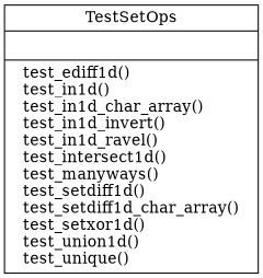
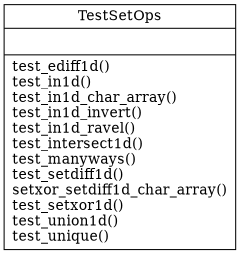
  digraph {
    rankdir=BT
-   n1 [color=black fontcolor=black label=<{TestSetOps|<br ALIGN="LEFT"/>|test_ediff1d()<br ALIGN="LEFT"/>test_in1d()<br ALIGN="LEFT"/>test_in1d_char_array()<br ALIGN="LEFT"/>test_in1d_invert()<br ALIGN="LEFT"/>test_in1d_ravel()<br ALIGN="LEFT"/>test_intersect1d()<br ALIGN="LEFT"/>test_manyways()<br ALIGN="LEFT"/>test_setdiff1d()<br ALIGN="LEFT"/>test_setdiff1d_char_array()<br ALIGN="LEFT"/>test_setxor1d()<br ALIGN="LEFT"/>test_union1d()<br ALIGN="LEFT"/>test_unique()<br ALIGN="LEFT"/>}> shape=record style=solid]
+   n1 [color=black fontcolor=black label=<{TestSetOps|<br ALIGN="LEFT"/>|test_ediff1d()<br ALIGN="LEFT"/>test_in1d()<br ALIGN="LEFT"/>test_in1d_char_array()<br ALIGN="LEFT"/>test_in1d_invert()<br ALIGN="LEFT"/>test_in1d_ravel()<br ALIGN="LEFT"/>test_intersect1d()<br ALIGN="LEFT"/>test_manyways()<br ALIGN="LEFT"/>test_setdiff1d()<br ALIGN="LEFT"/>setxor_setdiff1d_char_array()<br ALIGN="LEFT"/>test_setxor1d()<br ALIGN="LEFT"/>test_union1d()<br ALIGN="LEFT"/>test_unique()<br ALIGN="LEFT"/>}> shape=record style=solid]
  }
